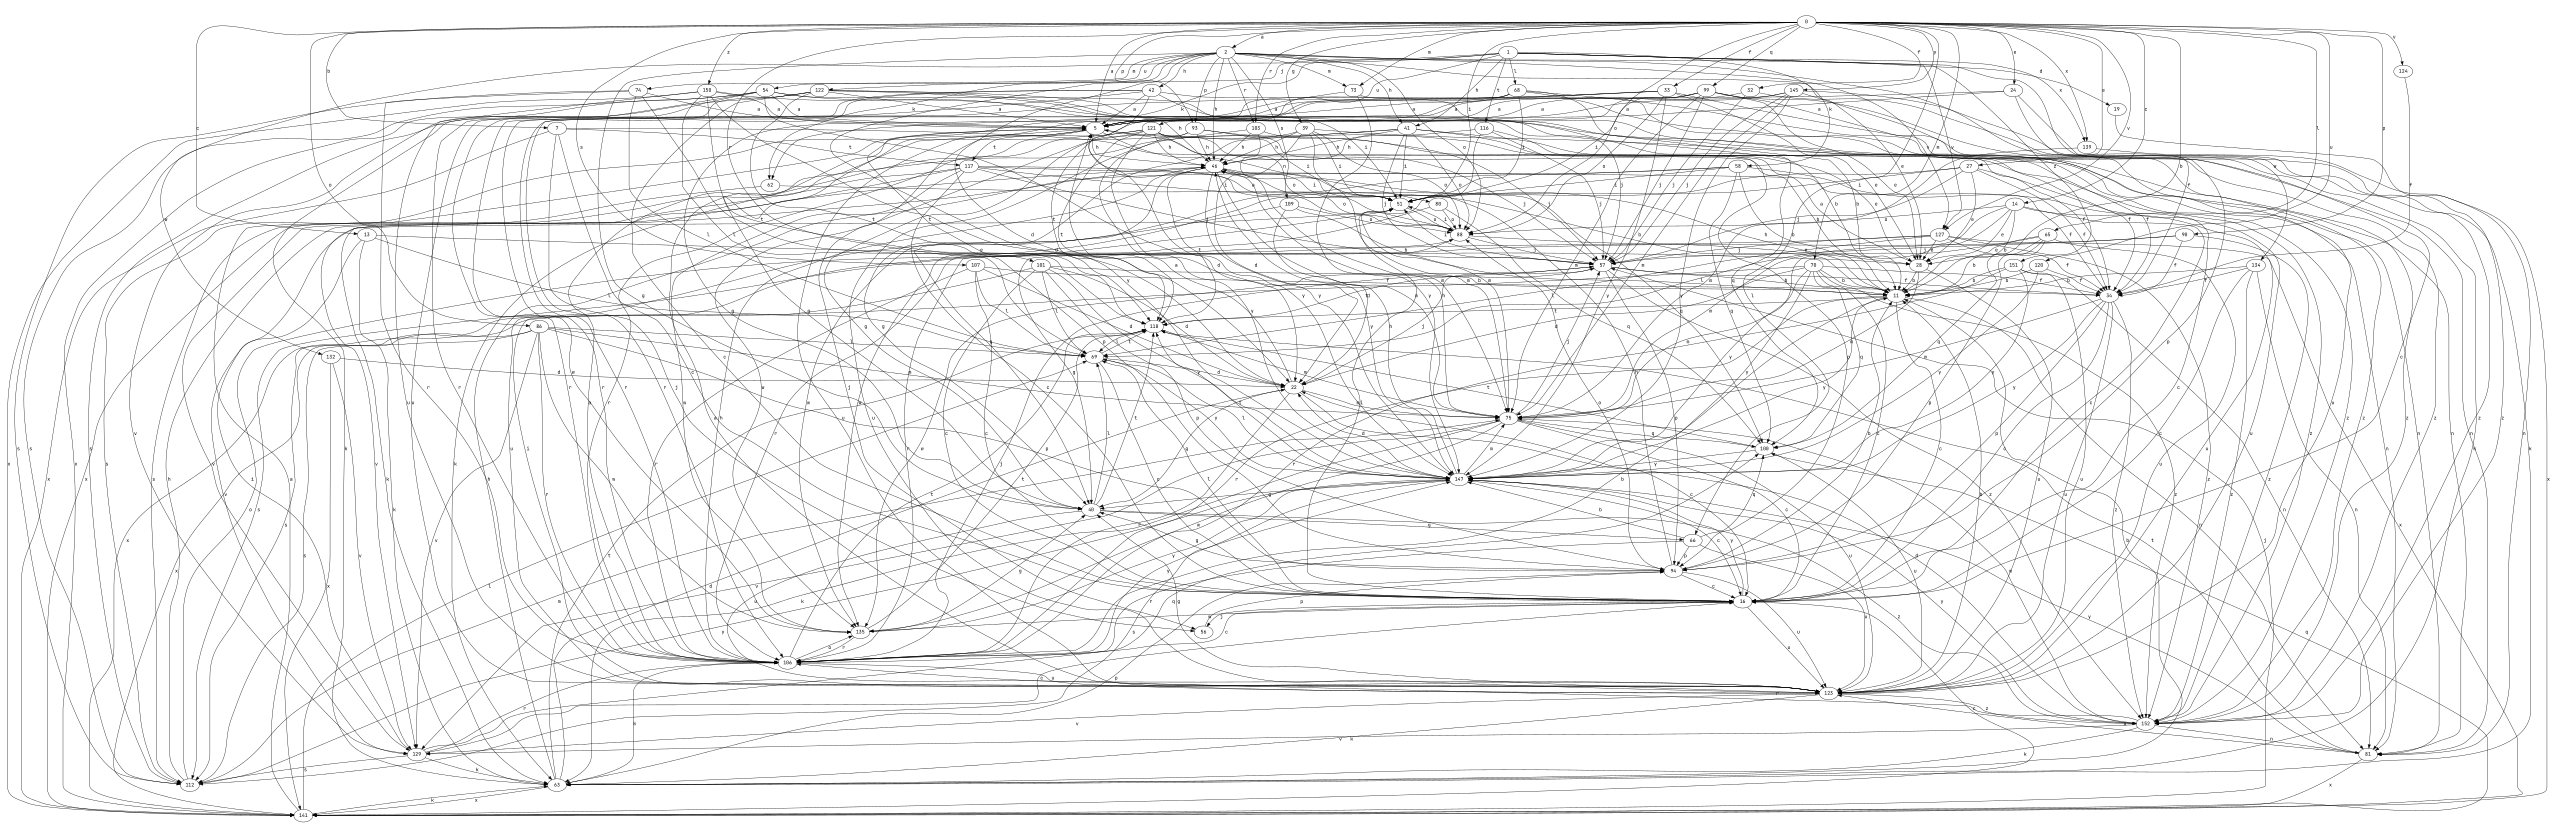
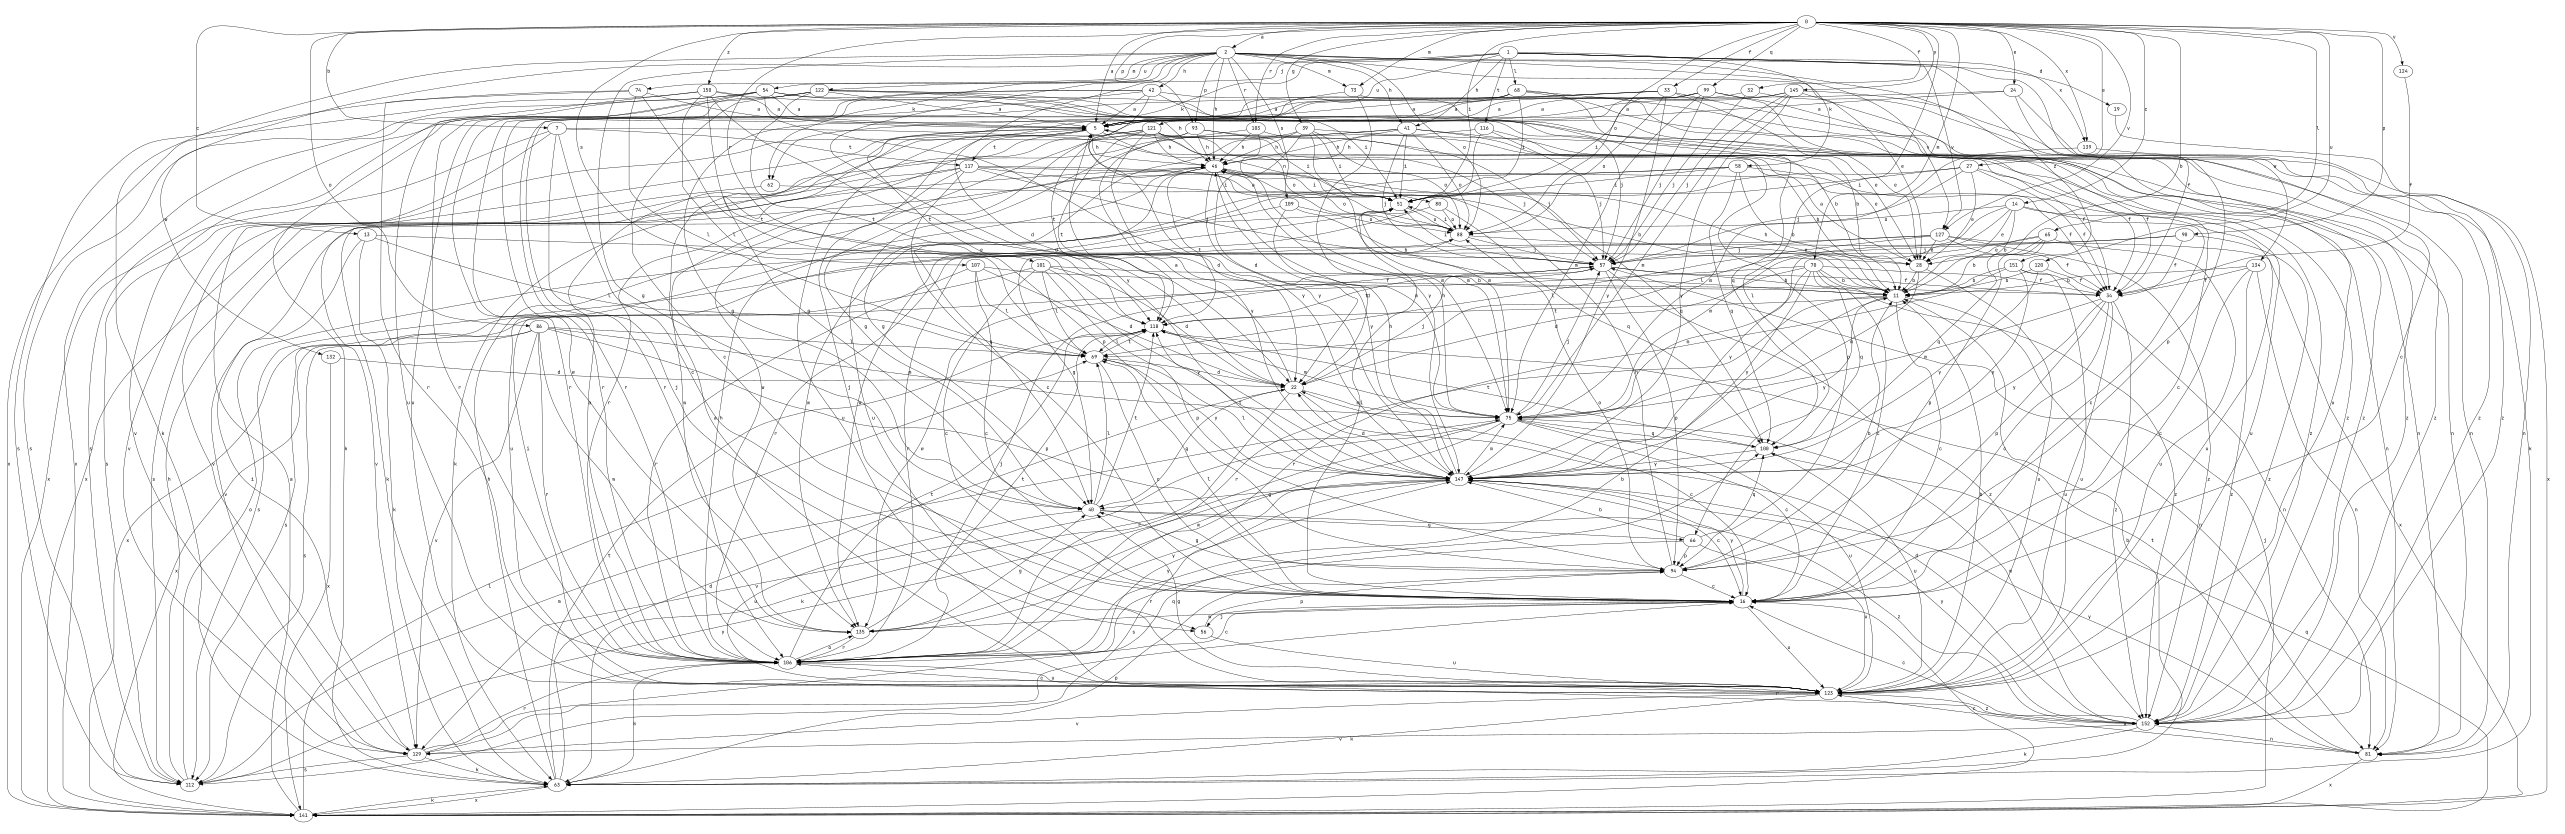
  strict digraph {
    fontname="JetBrains Mono"
    node [fontname="JetBrains Mono"]
    edge [fontname="JetBrains Mono"]
    0
    2
    5
    7
    11
    13
    14
    24
    27
    32
    33
    39
    51
    65
    66
    70
    73
    86
    88
    90
    93
    99
    101
    103
    107
    120
    124
    127
    139
    145
    150
    41
    62
    19
    22
    28
    34
    40
    42
    46
    74
    109
    122
    147
    56
    80
    117
    123
    152
    16
    141
    81
    106
    118
    63
    69
    129
    75
    94
    135
    57
    100
    112
    1
    54
    58
    68
    116
    121
    132
    134
    151
    0 -> 2 [label=a]
    0 -> 5 [label=a]
    0 -> 7 [label=b]
    0 -> 11 [label=b]
    0 -> 13 [label=c]
    0 -> 14 [label=c]
    0 -> 24 [label=e]
    0 -> 27 [label=e]
    0 -> 32 [label=f]
    0 -> 33 [label=f]
    0 -> 39 [label=g]
    0 -> 51 [label=i]
    0 -> 65 [label=l]
    0 -> 66 [label=l]
    0 -> 70 [label=m]
    0 -> 73 [label=m]
    0 -> 86 [label=o]
    0 -> 88 [label=o]
    0 -> 90 [label=p]
    0 -> 93 [label=p]
    0 -> 99 [label=q]
    0 -> 101 [label=r]
    0 -> 103 [label=r]
    0 -> 107 [label=s]
    0 -> 120 [label=u]
    0 -> 124 [label=v]
    0 -> 127 [label=v]
    0 -> 139 [label=x]
    0 -> 145 [label=y]
    0 -> 150 [label=z]
    2 -> 73 [label=m]
    2 -> 88 [label=o]
    2 -> 93 [label=p]
    2 -> 103 [label=r]
    2 -> 127 [label=v]
    2 -> 41 [label=h]
    2 -> 62 [label=k]
    2 -> 19 [label=d]
    2 -> 22 [label=d]
    2 -> 28 [label=e]
    2 -> 34 [label=f]
    2 -> 40 [label=g]
    2 -> 42 [label=h]
    2 -> 46 [label=h]
    2 -> 74 [label=m]
    2 -> 109 [label=s]
    2 -> 122 [label=u]
    2 -> 147 [label=y]
    5 -> 46 [label=h]
    5 -> 56 [label=j]
    5 -> 80 [label=n]
    5 -> 117 [label=t]
    5 -> 123 [label=u]
    5 -> 152 [label=z]
    7 -> 11 [label=b]
    7 -> 56 [label=j]
    7 -> 117 [label=t]
    7 -> 16 [label=c]
    7 -> 141 [label=x]
    11 -> 46 [label=h]
    11 -> 147 [label=y]
    11 -> 16 [label=c]
    11 -> 81 [label=n]
    11 -> 106 [label=r]
    11 -> 118 [label=t]
    13 -> 28 [label=e]
    13 -> 63 [label=k]
    13 -> 69 [label=l]
    13 -> 129 [label=v]
    14 -> 11 [label=b]
    14 -> 88 [label=o]
    14 -> 28 [label=e]
    14 -> 123 [label=u]
    14 -> 16 [label=c]
    14 -> 69 [label=l]
    14 -> 75 [label=m]
    24 -> 5 [label=a]
    24 -> 152 [label=z]
    24 -> 106 [label=r]
    24 -> 94 [label=p]
    27 -> 51 [label=i]
    27 -> 28 [label=e]
    27 -> 34 [label=f]
    27 -> 123 [label=u]
    27 -> 135 [label=w]
    27 -> 57 [label=j]
    32 -> 5 [label=a]
    32 -> 152 [label=z]
    32 -> 57 [label=j]
    33 -> 5 [label=a]
    33 -> 88 [label=o]
    33 -> 28 [label=e]
    33 -> 40 [label=g]
    33 -> 147 [label=y]
    33 -> 81 [label=n]
    33 -> 106 [label=r]
    39 -> 51 [label=i]
    39 -> 88 [label=o]
    39 -> 22 [label=d]
    39 -> 46 [label=h]
    39 -> 81 [label=n]
    39 -> 75 [label=m]
    39 -> 135 [label=w]
    51 -> 88 [label=o]
    65 -> 11 [label=b]
    65 -> 28 [label=e]
    65 -> 147 [label=y]
    65 -> 123 [label=u]
    65 -> 94 [label=p]
    65 -> 100 [label=q]
    66 -> 147 [label=b]
    66 -> 123 [label=u]
    66 -> 106 [label=r]
    66 -> 94 [label=p]
    66 -> 100 [label=q]
    70 -> 11 [label=b]
    70 -> 22 [label=d]
    70 -> 34 [label=f]
    70 -> 147 [label=y]
    70 -> 152 [label=z]
    70 -> 16 [label=c]
    70 -> 75 [label=m]
    70 -> 100 [label=q]
    70 -> 112 [label=s]
    73 -> 5 [label=a]
    73 -> 147 [label=y]
    73 -> 152 [label=z]
    86 -> 141 [label=x]
    86 -> 106 [label=r]
    86 -> 69 [label=l]
    86 -> 129 [label=v]
    86 -> 75 [label=m]
    86 -> 94 [label=p]
    86 -> 135 [label=w]
    86 -> 112 [label=s]
    88 -> 5 [label=a]
    88 -> 51 [label=i]
    88 -> 28 [label=e]
    88 -> 40 [label=g]
    88 -> 57 [label=j]
    90 -> 34 [label=f]
    90 -> 152 [label=z]
    90 -> 106 [label=r]
    90 -> 57 [label=j]
    93 -> 51 [label=i]
    93 -> 34 [label=f]
    93 -> 46 [label=h]
    93 -> 147 [label=y]
    93 -> 112 [label=s]
    99 -> 5 [label=a]
    99 -> 51 [label=i]
    99 -> 28 [label=e]
    99 -> 152 [label=z]
    99 -> 118 [label=t]
-   99 -> 63 [label=k]
+   2 -> 63 [label=k]
    99 -> 75 [label=m]
    99 -> 57 [label=j]
    101 -> 11 [label=b]
    101 -> 22 [label=d]
    101 -> 147 [label=y]
    101 -> 16 [label=c]
    101 -> 141 [label=x]
    101 -> 69 [label=l]
    101 -> 94 [label=p]
    103 -> 46 [label=h]
    103 -> 123 [label=u]
    103 -> 75 [label=m]
    103 -> 57 [label=j]
    107 -> 22 [label=d]
    107 -> 34 [label=f]
    107 -> 16 [label=c]
    107 -> 106 [label=r]
    107 -> 69 [label=l]
    120 -> 11 [label=b]
    120 -> 34 [label=f]
    120 -> 147 [label=y]
    124 -> 34 [label=f]
    127 -> 28 [label=e]
    127 -> 34 [label=f]
    127 -> 152 [label=z]
    127 -> 141 [label=x]
    127 -> 69 [label=l]
    127 -> 57 [label=j]
    127 -> 112 [label=s]
    139 -> 141 [label=x]
    139 -> 75 [label=m]
    145 -> 5 [label=a]
    145 -> 147 [label=y]
    145 -> 16 [label=c]
    145 -> 106 [label=r]
    145 -> 63 [label=k]
    145 -> 75 [label=m]
    145 -> 57 [label=j]
    150 -> 5 [label=a]
    150 -> 22 [label=d]
    150 -> 123 [label=u]
    150 -> 141 [label=x]
    150 -> 118 [label=t]
    150 -> 69 [label=l]
    150 -> 57 [label=j]
    41 -> 51 [label=i]
    41 -> 88 [label=o]
    41 -> 28 [label=e]
    41 -> 34 [label=f]
    41 -> 40 [label=g]
    41 -> 46 [label=h]
    41 -> 141 [label=x]
    41 -> 57 [label=j]
    62 -> 11 [label=b]
    62 -> 112 [label=s]
    19 -> 81 [label=n]
    22 -> 5 [label=a]
    22 -> 40 [label=g]
    22 -> 16 [label=c]
    22 -> 106 [label=r]
    22 -> 75 [label=m]
    22 -> 57 [label=j]
    28 -> 5 [label=a]
    28 -> 11 [label=b]
    28 -> 123 [label=u]
    28 -> 75 [label=m]
    34 -> 147 [label=y]
    34 -> 123 [label=u]
    34 -> 152 [label=z]
    34 -> 16 [label=c]
    34 -> 75 [label=m]
    34 -> 94 [label=p]
    40 -> 66 [label=g]
    40 -> 123 [label=u]
    40 -> 152 [label=z]
    40 -> 118 [label=t]
    40 -> 69 [label=l]
    42 -> 5 [label=a]
    42 -> 147 [label=y]
    42 -> 123 [label=u]
    42 -> 81 [label=n]
    42 -> 106 [label=r]
    42 -> 135 [label=w]
    42 -> 100 [label=q]
    46 -> 51 [label=i]
    46 -> 88 [label=o]
    46 -> 40 [label=g]
    46 -> 147 [label=y]
    46 -> 118 [label=t]
    46 -> 75 [label=m]
    74 -> 5 [label=a]
    74 -> 106 [label=r]
    74 -> 69 [label=l]
    74 -> 94 [label=p]
    74 -> 112 [label=s]
    109 -> 11 [label=b]
    109 -> 88 [label=o]
    109 -> 22 [label=d]
    109 -> 123 [label=u]
    122 -> 5 [label=a]
    122 -> 11 [label=b]
    122 -> 51 [label=i]
    122 -> 152 [label=z]
    122 -> 16 [label=c]
    122 -> 106 [label=r]
    122 -> 118 [label=t]
    122 -> 112 [label=s]
    147 -> 22 [label=d]
    147 -> 40 [label=g]
    147 -> 46 [label=h]
    147 -> 16 [label=c]
    147 -> 118 [label=t]
    147 -> 69 [label=l]
    147 -> 75 [label=m]
    147 -> 112 [label=s]
-   94 -> 123 [label=u]
+   56 -> 123 [label=u]
    56 -> 94 [label=p]
    80 -> 88 [label=o]
    80 -> 106 [label=r]
    80 -> 100 [label=q]
    117 -> 51 [label=i]
    117 -> 34 [label=f]
    117 -> 16 [label=c]
    117 -> 63 [label=k]
    117 -> 129 [label=v]
    117 -> 135 [label=w]
    117 -> 57 [label=j]
    117 -> 100 [label=q]
    123 -> 5 [label=a]
    123 -> 11 [label=b]
    123 -> 51 [label=i]
    123 -> 40 [label=g]
    123 -> 152 [label=z]
    123 -> 63 [label=k]
    123 -> 129 [label=v]
    152 -> 22 [label=d]
    152 -> 147 [label=y]
+   152 -> 16 [label=c]
    152 -> 81 [label=n]
    152 -> 106 [label=r]
    152 -> 63 [label=k]
    152 -> 129 [label=v]
    152 -> 75 [label=m]
    16 -> 51 [label=i]
    16 -> 147 [label=y]
    16 -> 56 [label=j]
    16 -> 123 [label=u]
    16 -> 69 [label=l]
    16 -> 135 [label=w]
    141 -> 5 [label=a]
    141 -> 16 [label=c]
    141 -> 63 [label=k]
    141 -> 69 [label=l]
    141 -> 57 [label=j]
    141 -> 100 [label=q]
    81 -> 147 [label=y]
    81 -> 123 [label=u]
    81 -> 141 [label=x]
    81 -> 118 [label=t]
    106 -> 5 [label=a]
    106 -> 11 [label=b]
    106 -> 46 [label=h]
    106 -> 147 [label=y]
    106 -> 123 [label=u]
    106 -> 16 [label=c]
    106 -> 118 [label=t]
    106 -> 63 [label=k]
    106 -> 135 [label=o]
    106 -> 57 [label=j]
    118 -> 69 [label=l]
    118 -> 75 [label=m]
    63 -> 11 [label=b]
    63 -> 22 [label=d]
    63 -> 46 [label=h]
    63 -> 141 [label=x]
    63 -> 118 [label=t]
    63 -> 94 [label=p]
    69 -> 22 [label=d]
    69 -> 147 [label=y]
    69 -> 16 [label=c]
    69 -> 118 [label=t]
    129 -> 51 [label=i]
    129 -> 16 [label=c]
    129 -> 106 [label=r]
    129 -> 63 [label=k]
    129 -> 100 [label=q]
    129 -> 112 [label=s]
    75 -> 46 [label=h]
    75 -> 123 [label=u]
    75 -> 16 [label=c]
    75 -> 63 [label=k]
    75 -> 129 [label=v]
    75 -> 135 [label=w]
    75 -> 57 [label=j]
    75 -> 100 [label=q]
    94 -> 11 [label=b]
    94 -> 88 [label=o]
    94 -> 40 [label=g]
    94 -> 46 [label=h]
    94 -> 16 [label=c]
    135 -> 40 [label=g]
    135 -> 147 [label=y]
    135 -> 106 [label=r]
    135 -> 118 [label=t]
    57 -> 11 [label=b]
    57 -> 51 [label=i]
    57 -> 34 [label=f]
    57 -> 152 [label=z]
    57 -> 118 [label=t]
    57 -> 94 [label=p]
    57 -> 135 [label=w]
    100 -> 147 [label=y]
    100 -> 123 [label=u]
    100 -> 118 [label=t]
    112 -> 88 [label=o]
    112 -> 46 [label=h]
    112 -> 147 [label=y]
    112 -> 75 [label=m]
    1 -> 127 [label=v]
    1 -> 139 [label=x]
    1 -> 41 [label=h]
    1 -> 62 [label=k]
    1 -> 54 [label=j]
    1 -> 58 [label=k]
    1 -> 68 [label=l]
    1 -> 116 [label=t]
    1 -> 121 [label=u]
    1 -> 132 [label=w]
    1 -> 134 [label=w]
    1 -> 151 [label=z]
    54 -> 5 [label=a]
    54 -> 46 [label=h]
    54 -> 147 [label=y]
    54 -> 141 [label=x]
    54 -> 81 [label=n]
    54 -> 63 [label=k]
    54 -> 129 [label=v]
    54 -> 112 [label=s]
    58 -> 11 [label=b]
    58 -> 51 [label=i]
    58 -> 16 [label=c]
    58 -> 129 [label=v]
    58 -> 135 [label=w]
    58 -> 100 [label=q]
    68 -> 5 [label=a]
    68 -> 11 [label=b]
    68 -> 51 [label=i]
    68 -> 40 [label=g]
    68 -> 123 [label=u]
    68 -> 152 [label=z]
    68 -> 118 [label=t]
    116 -> 46 [label=h]
    116 -> 75 [label=m]
    116 -> 94 [label=p]
    116 -> 57 [label=j]
    121 -> 88 [label=o]
    121 -> 22 [label=d]
    121 -> 34 [label=f]
    121 -> 40 [label=g]
    121 -> 46 [label=h]
    121 -> 106 [label=r]
    121 -> 118 [label=t]
    121 -> 63 [label=k]
    121 -> 57 [label=j]
    132 -> 22 [label=d]
    132 -> 141 [label=x]
-   132 -> 129 [label=v]
+   7 -> 129 [label=v]
    134 -> 11 [label=b]
    134 -> 34 [label=f]
    134 -> 152 [label=z]
    134 -> 16 [label=c]
    134 -> 81 [label=n]
    151 -> 11 [label=b]
    151 -> 147 [label=y]
    151 -> 123 [label=u]
    151 -> 81 [label=n]
    151 -> 106 [label=r]
  }
